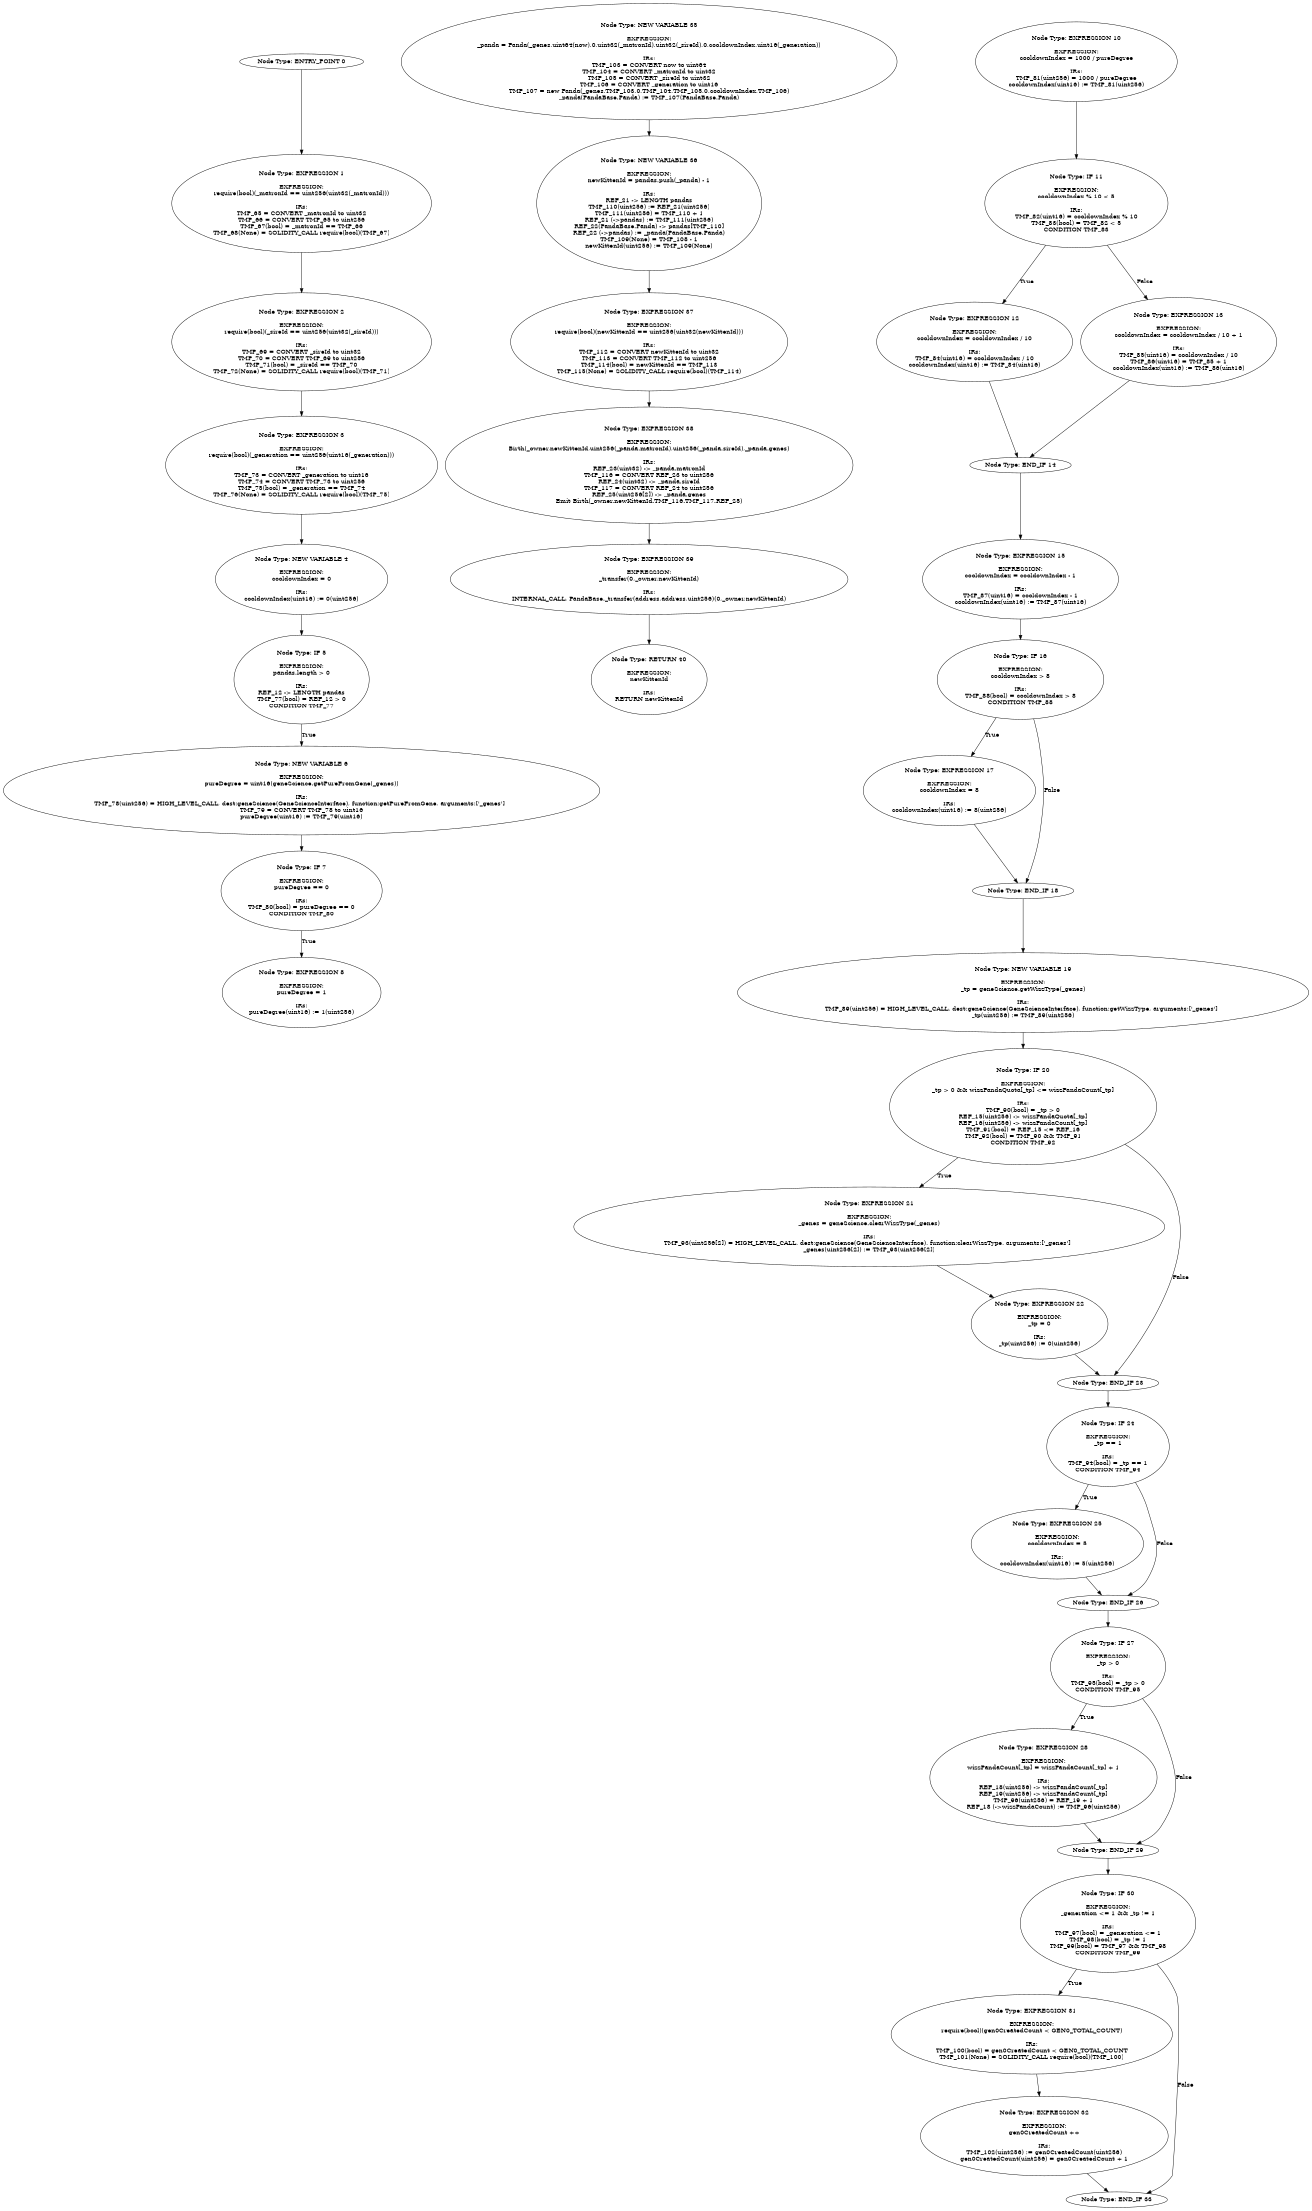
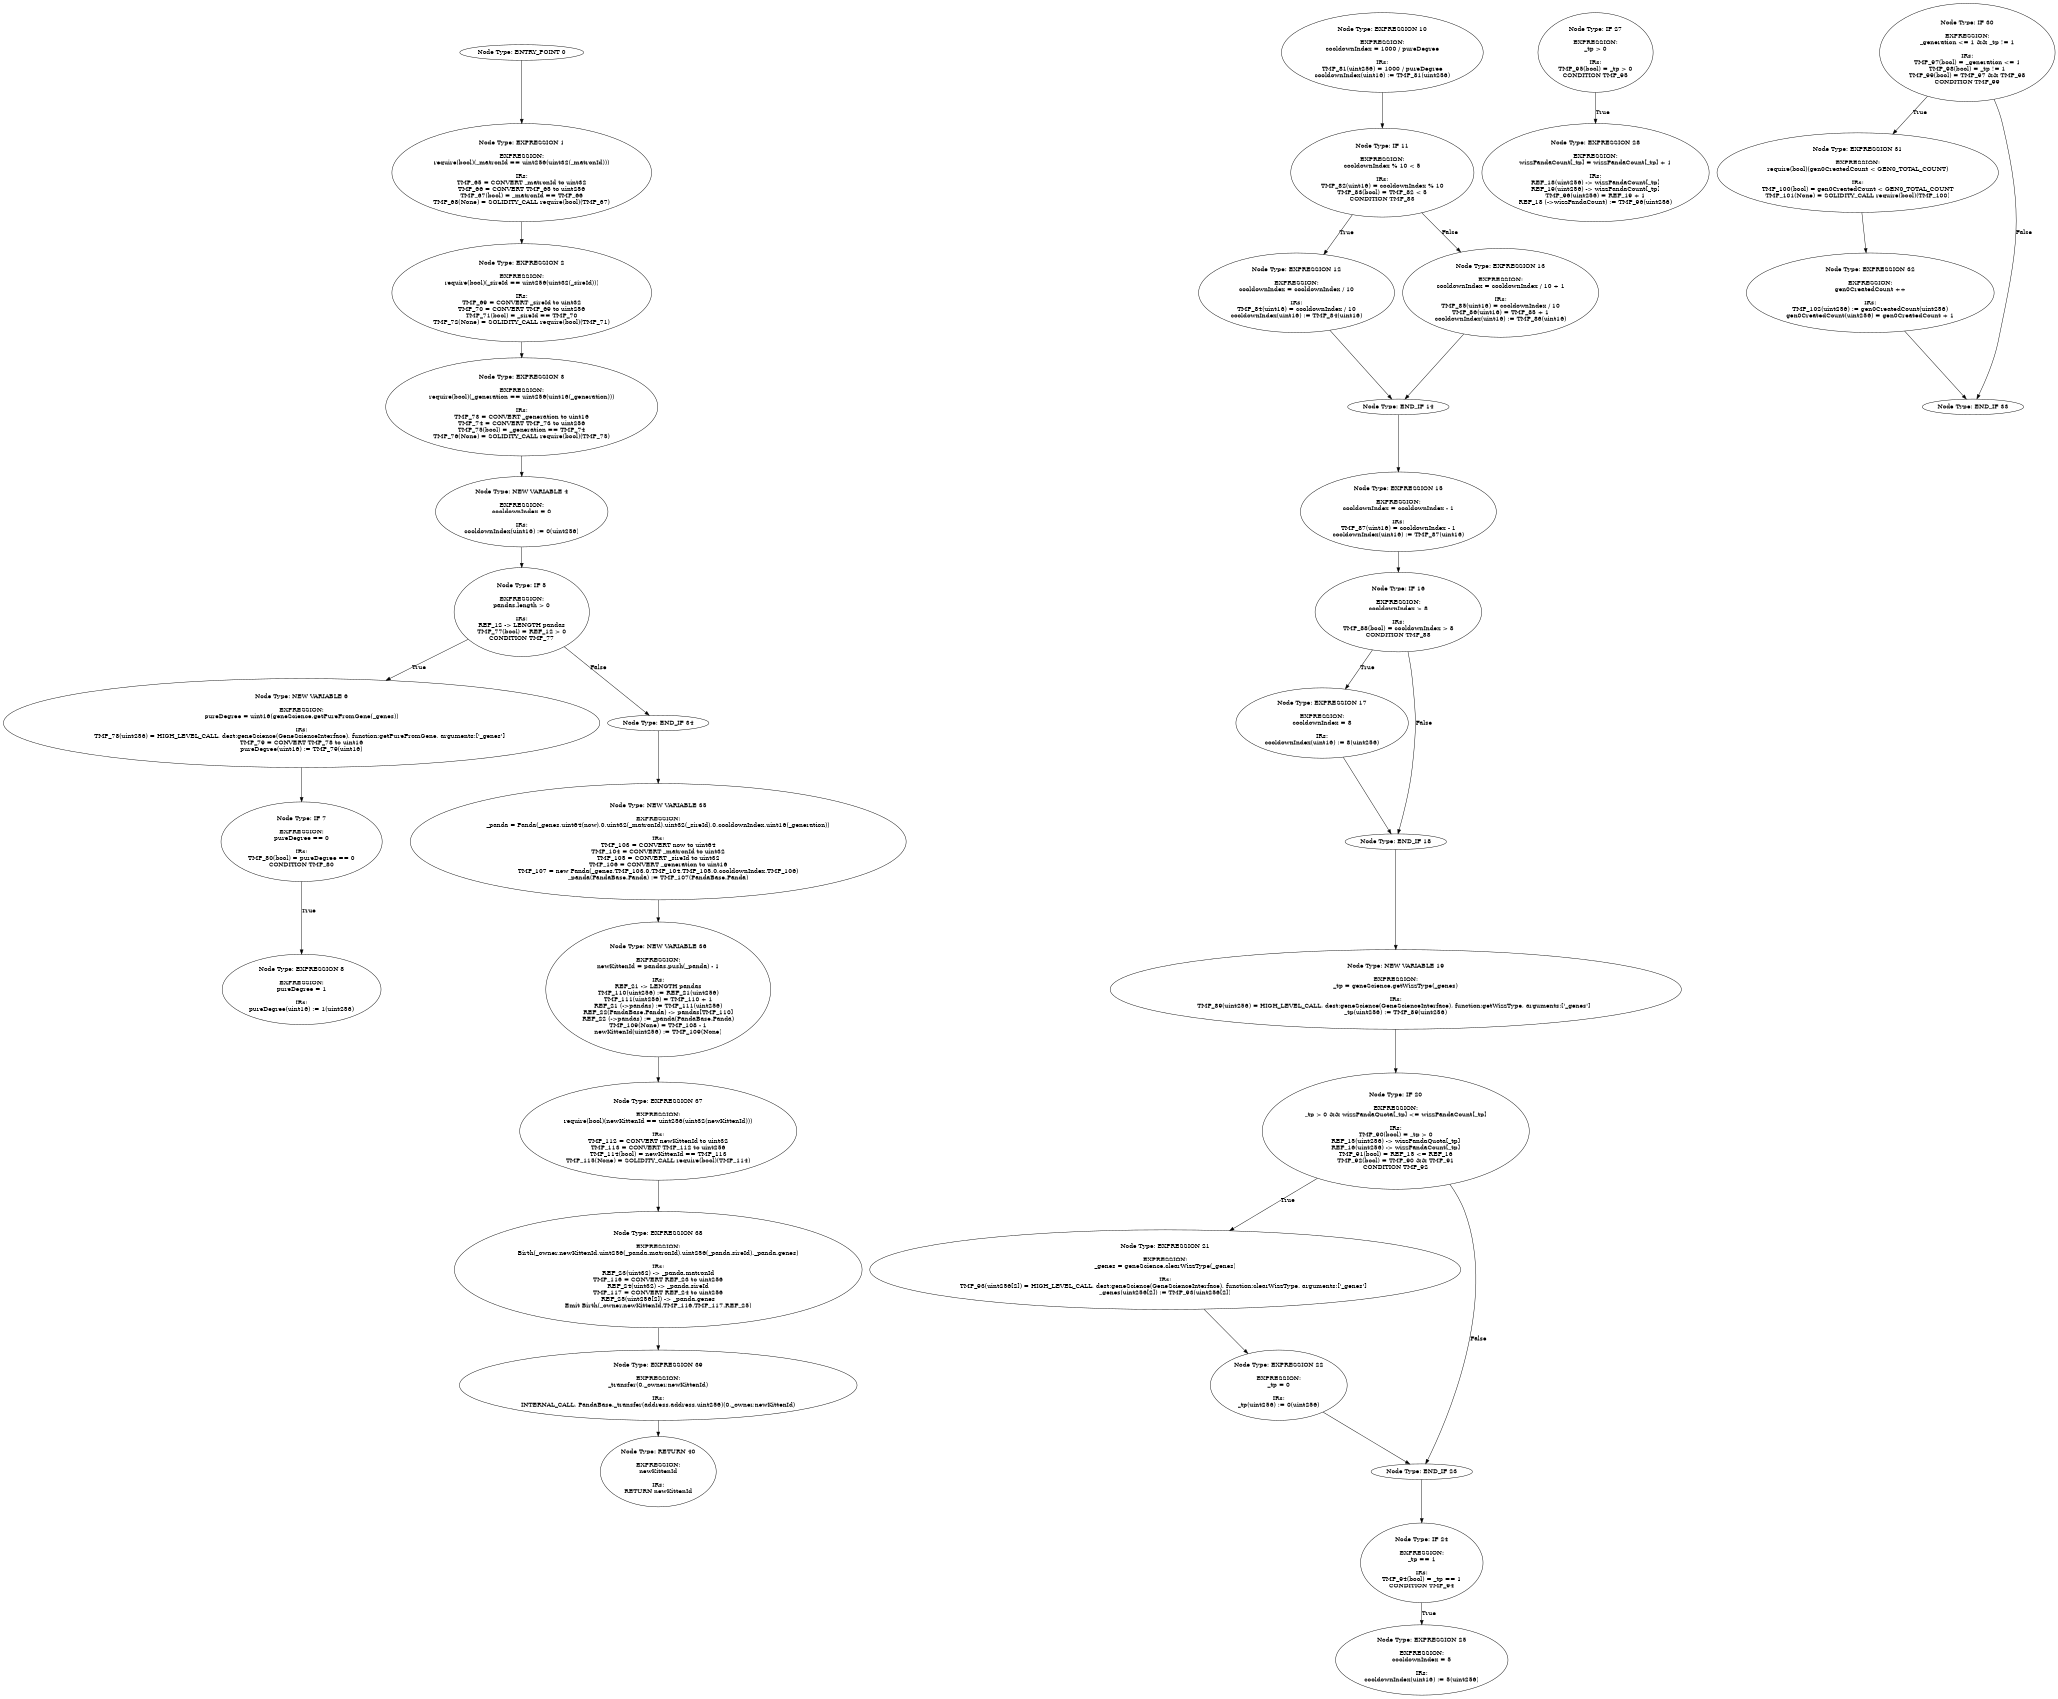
  digraph {
    n1 [label="Node Type: ENTRY_POINT 0\n"]
    n2 [label="Node Type: EXPRESSION 1\n\nEXPRESSION:\nrequire(bool)(_matronId == uint256(uint32(_matronId)))\n\nIRs:\nTMP_65 = CONVERT _matronId to uint32\nTMP_66 = CONVERT TMP_65 to uint256\nTMP_67(bool) = _matronId == TMP_66\nTMP_68(None) = SOLIDITY_CALL require(bool)(TMP_67)"]
    n3 [label="Node Type: EXPRESSION 2\n\nEXPRESSION:\nrequire(bool)(_sireId == uint256(uint32(_sireId)))\n\nIRs:\nTMP_69 = CONVERT _sireId to uint32\nTMP_70 = CONVERT TMP_69 to uint256\nTMP_71(bool) = _sireId == TMP_70\nTMP_72(None) = SOLIDITY_CALL require(bool)(TMP_71)"]
    n4 [label="Node Type: EXPRESSION 3\n\nEXPRESSION:\nrequire(bool)(_generation == uint256(uint16(_generation)))\n\nIRs:\nTMP_73 = CONVERT _generation to uint16\nTMP_74 = CONVERT TMP_73 to uint256\nTMP_75(bool) = _generation == TMP_74\nTMP_76(None) = SOLIDITY_CALL require(bool)(TMP_75)"]
    n5 [label="Node Type: NEW VARIABLE 4\n\nEXPRESSION:\ncooldownIndex = 0\n\nIRs:\ncooldownIndex(uint16) := 0(uint256)"]
    n6 [label="Node Type: IF 5\n\nEXPRESSION:\npandas.length > 0\n\nIRs:\nREF_12 -> LENGTH pandas\nTMP_77(bool) = REF_12 > 0\nCONDITION TMP_77"]
    n7 [label="Node Type: NEW VARIABLE 6\n\nEXPRESSION:\npureDegree = uint16(geneScience.getPureFromGene(_genes))\n\nIRs:\nTMP_78(uint256) = HIGH_LEVEL_CALL, dest:geneScience(GeneScienceInterface), function:getPureFromGene, arguments:['_genes']  \nTMP_79 = CONVERT TMP_78 to uint16\npureDegree(uint16) := TMP_79(uint16)"]
+   n8 [label="Node Type: END_IF 34\n"]
    n9 [label="Node Type: IF 7\n\nEXPRESSION:\npureDegree == 0\n\nIRs:\nTMP_80(bool) = pureDegree == 0\nCONDITION TMP_80"]
    n10 [label="Node Type: NEW VARIABLE 35\n\nEXPRESSION:\n_panda = Panda(_genes,uint64(now),0,uint32(_matronId),uint32(_sireId),0,cooldownIndex,uint16(_generation))\n\nIRs:\nTMP_103 = CONVERT now to uint64\nTMP_104 = CONVERT _matronId to uint32\nTMP_105 = CONVERT _sireId to uint32\nTMP_106 = CONVERT _generation to uint16\nTMP_107 = new Panda(_genes,TMP_103,0,TMP_104,TMP_105,0,cooldownIndex,TMP_106)\n_panda(PandaBase.Panda) := TMP_107(PandaBase.Panda)"]
    n11 [label="Node Type: EXPRESSION 8\n\nEXPRESSION:\npureDegree = 1\n\nIRs:\npureDegree(uint16) := 1(uint256)"]
    n12 [label="Node Type: NEW VARIABLE 36\n\nEXPRESSION:\nnewKittenId = pandas.push(_panda) - 1\n\nIRs:\nREF_21 -> LENGTH pandas\nTMP_110(uint256) := REF_21(uint256)\nTMP_111(uint256) = TMP_110 + 1\nREF_21 (->pandas) := TMP_111(uint256)\nREF_22(PandaBase.Panda) -> pandas[TMP_110]\nREF_22 (->pandas) := _panda(PandaBase.Panda)\nTMP_109(None) = TMP_108 - 1\nnewKittenId(uint256) := TMP_109(None)"]
    n13 [label="Node Type: EXPRESSION 10\n\nEXPRESSION:\ncooldownIndex = 1000 / pureDegree\n\nIRs:\nTMP_81(uint256) = 1000 / pureDegree\ncooldownIndex(uint16) := TMP_81(uint256)"]
    n14 [label="Node Type: IF 11\n\nEXPRESSION:\ncooldownIndex % 10 < 5\n\nIRs:\nTMP_82(uint16) = cooldownIndex % 10\nTMP_83(bool) = TMP_82 < 5\nCONDITION TMP_83"]
    n15 [label="Node Type: EXPRESSION 12\n\nEXPRESSION:\ncooldownIndex = cooldownIndex / 10\n\nIRs:\nTMP_84(uint16) = cooldownIndex / 10\ncooldownIndex(uint16) := TMP_84(uint16)"]
    n16 [label="Node Type: EXPRESSION 13\n\nEXPRESSION:\ncooldownIndex = cooldownIndex / 10 + 1\n\nIRs:\nTMP_85(uint16) = cooldownIndex / 10\nTMP_86(uint16) = TMP_85 + 1\ncooldownIndex(uint16) := TMP_86(uint16)"]
    n17 [label="Node Type: END_IF 14\n"]
    n18 [label="Node Type: EXPRESSION 15\n\nEXPRESSION:\ncooldownIndex = cooldownIndex - 1\n\nIRs:\nTMP_87(uint16) = cooldownIndex - 1\ncooldownIndex(uint16) := TMP_87(uint16)"]
    n19 [label="Node Type: IF 16\n\nEXPRESSION:\ncooldownIndex > 8\n\nIRs:\nTMP_88(bool) = cooldownIndex > 8\nCONDITION TMP_88"]
    n20 [label="Node Type: EXPRESSION 17\n\nEXPRESSION:\ncooldownIndex = 8\n\nIRs:\ncooldownIndex(uint16) := 8(uint256)"]
    n21 [label="Node Type: END_IF 18\n"]
    n22 [label="Node Type: NEW VARIABLE 19\n\nEXPRESSION:\n_tp = geneScience.getWizzType(_genes)\n\nIRs:\nTMP_89(uint256) = HIGH_LEVEL_CALL, dest:geneScience(GeneScienceInterface), function:getWizzType, arguments:['_genes']  \n_tp(uint256) := TMP_89(uint256)"]
    n23 [label="Node Type: IF 20\n\nEXPRESSION:\n_tp > 0 && wizzPandaQuota[_tp] <= wizzPandaCount[_tp]\n\nIRs:\nTMP_90(bool) = _tp > 0\nREF_15(uint256) -> wizzPandaQuota[_tp]\nREF_16(uint256) -> wizzPandaCount[_tp]\nTMP_91(bool) = REF_15 <= REF_16\nTMP_92(bool) = TMP_90 && TMP_91\nCONDITION TMP_92"]
    n24 [label="Node Type: EXPRESSION 21\n\nEXPRESSION:\n_genes = geneScience.clearWizzType(_genes)\n\nIRs:\nTMP_93(uint256[2]) = HIGH_LEVEL_CALL, dest:geneScience(GeneScienceInterface), function:clearWizzType, arguments:['_genes']  \n_genes(uint256[2]) := TMP_93(uint256[2])"]
    n25 [label="Node Type: END_IF 23\n"]
    n26 [label="Node Type: EXPRESSION 22\n\nEXPRESSION:\n_tp = 0\n\nIRs:\n_tp(uint256) := 0(uint256)"]
    n27 [label="Node Type: IF 24\n\nEXPRESSION:\n_tp == 1\n\nIRs:\nTMP_94(bool) = _tp == 1\nCONDITION TMP_94"]
    n28 [label="Node Type: EXPRESSION 25\n\nEXPRESSION:\ncooldownIndex = 5\n\nIRs:\ncooldownIndex(uint16) := 5(uint256)"]
-   n29 [label="Node Type: END_IF 26\n"]
    n30 [label="Node Type: IF 27\n\nEXPRESSION:\n_tp > 0\n\nIRs:\nTMP_95(bool) = _tp > 0\nCONDITION TMP_95"]
    n31 [label="Node Type: EXPRESSION 28\n\nEXPRESSION:\nwizzPandaCount[_tp] = wizzPandaCount[_tp] + 1\n\nIRs:\nREF_18(uint256) -> wizzPandaCount[_tp]\nREF_19(uint256) -> wizzPandaCount[_tp]\nTMP_96(uint256) = REF_19 + 1\nREF_18 (->wizzPandaCount) := TMP_96(uint256)"]
-   n32 [label="Node Type: END_IF 29\n"]
    n33 [label="Node Type: IF 30\n\nEXPRESSION:\n_generation <= 1 && _tp != 1\n\nIRs:\nTMP_97(bool) = _generation <= 1\nTMP_98(bool) = _tp != 1\nTMP_99(bool) = TMP_97 && TMP_98\nCONDITION TMP_99"]
    n34 [label="Node Type: EXPRESSION 31\n\nEXPRESSION:\nrequire(bool)(gen0CreatedCount < GEN0_TOTAL_COUNT)\n\nIRs:\nTMP_100(bool) = gen0CreatedCount < GEN0_TOTAL_COUNT\nTMP_101(None) = SOLIDITY_CALL require(bool)(TMP_100)"]
    n35 [label="Node Type: END_IF 33\n"]
    n36 [label="Node Type: EXPRESSION 32\n\nEXPRESSION:\ngen0CreatedCount ++\n\nIRs:\nTMP_102(uint256) := gen0CreatedCount(uint256)\ngen0CreatedCount(uint256) = gen0CreatedCount + 1"]
    n37 [label="Node Type: EXPRESSION 37\n\nEXPRESSION:\nrequire(bool)(newKittenId == uint256(uint32(newKittenId)))\n\nIRs:\nTMP_112 = CONVERT newKittenId to uint32\nTMP_113 = CONVERT TMP_112 to uint256\nTMP_114(bool) = newKittenId == TMP_113\nTMP_115(None) = SOLIDITY_CALL require(bool)(TMP_114)"]
    n38 [label="Node Type: EXPRESSION 38\n\nEXPRESSION:\nBirth(_owner,newKittenId,uint256(_panda.matronId),uint256(_panda.sireId),_panda.genes)\n\nIRs:\nREF_23(uint32) -> _panda.matronId\nTMP_116 = CONVERT REF_23 to uint256\nREF_24(uint32) -> _panda.sireId\nTMP_117 = CONVERT REF_24 to uint256\nREF_25(uint256[2]) -> _panda.genes\nEmit Birth(_owner.newKittenId.TMP_116.TMP_117.REF_25)"]
    n39 [label="Node Type: EXPRESSION 39\n\nEXPRESSION:\n_transfer(0,_owner,newKittenId)\n\nIRs:\nINTERNAL_CALL, PandaBase._transfer(address,address,uint256)(0,_owner,newKittenId)"]
    n40 [label="Node Type: RETURN 40\n\nEXPRESSION:\nnewKittenId\n\nIRs:\nRETURN newKittenId"]
    n1 -> n2
    n2 -> n3
    n3 -> n4
    n4 -> n5
    n5 -> n6
    n6 -> n7 [label=True]
+   n6 -> n8 [label=False]
    n7 -> n9
+   n8 -> n10
    n9 -> n11 [label=True]
    n10 -> n12
    n12 -> n37
    n13 -> n14
    n14 -> n15 [label=True]
    n14 -> n16 [label=False]
    n15 -> n17
    n16 -> n17
    n17 -> n18
    n18 -> n19
    n19 -> n20 [label=True]
    n19 -> n21 [label=False]
    n20 -> n21
    n21 -> n22
    n22 -> n23
    n23 -> n24 [label=True]
    n23 -> n25 [label=False]
    n24 -> n26
    n25 -> n27
    n26 -> n25
    n27 -> n28 [label=True]
-   n27 -> n29 [label=False]
-   n28 -> n29
-   n29 -> n30
    n30 -> n31 [label=True]
-   n30 -> n32 [label=False]
-   n31 -> n32
-   n32 -> n33
    n33 -> n34 [label=True]
    n33 -> n35 [label=False]
    n34 -> n36
    n36 -> n35
    n37 -> n38
    n38 -> n39
    n39 -> n40
  }
